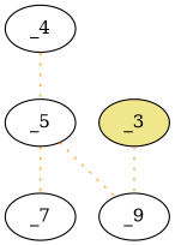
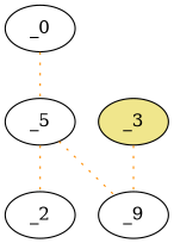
  graph {
    node [fillcolor=white style=filled]
    edge [color=darkorange style=dotted]
-   _0 [x=0.502946 y=0.0961173 label=_4]
+   _0 [x=0.502946 y=0.0961173]
    n2 [label=_5 x=1.46863 y=2.46399]
-   _2 [x=2.21613 y=0.355747 label=_7]
+   _2 [x=2.21613 y=0.355747]
    n4 [label=_9 x=1.86151 y=1.21818]
    _3 [fillcolor=khaki x=0.879608 y=1.49445]
    _0 -- n2
    n2 -- _2
    n2 -- n4
    _3 -- n4
  }
